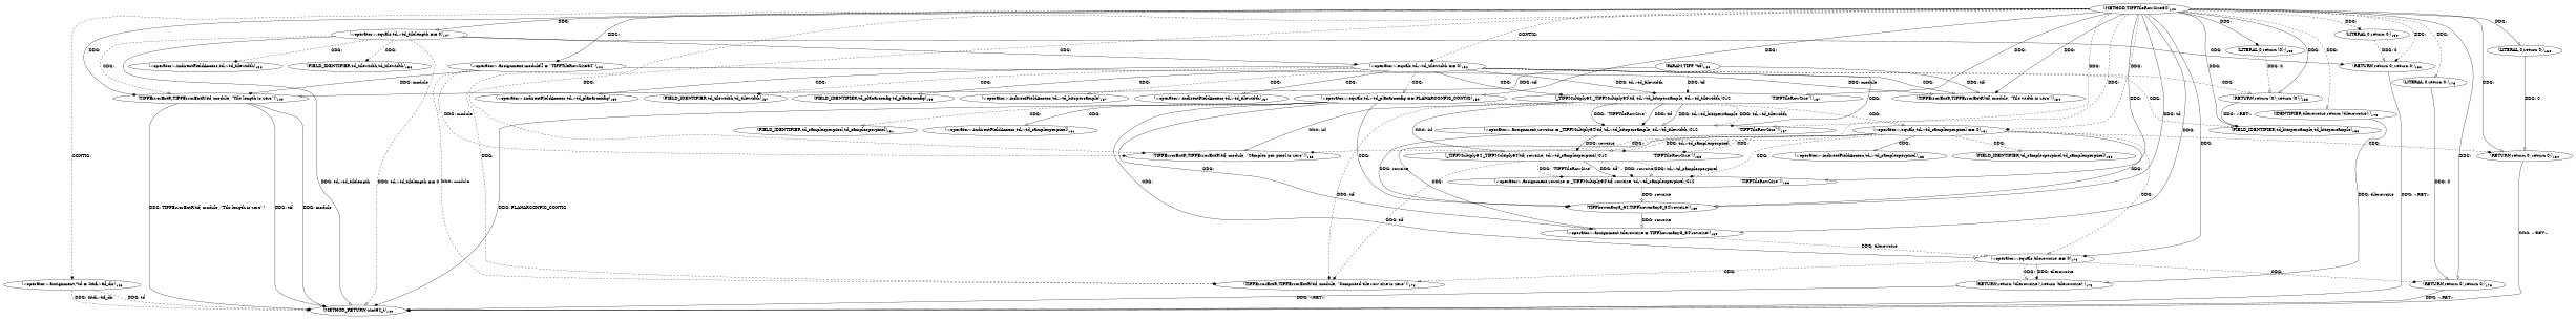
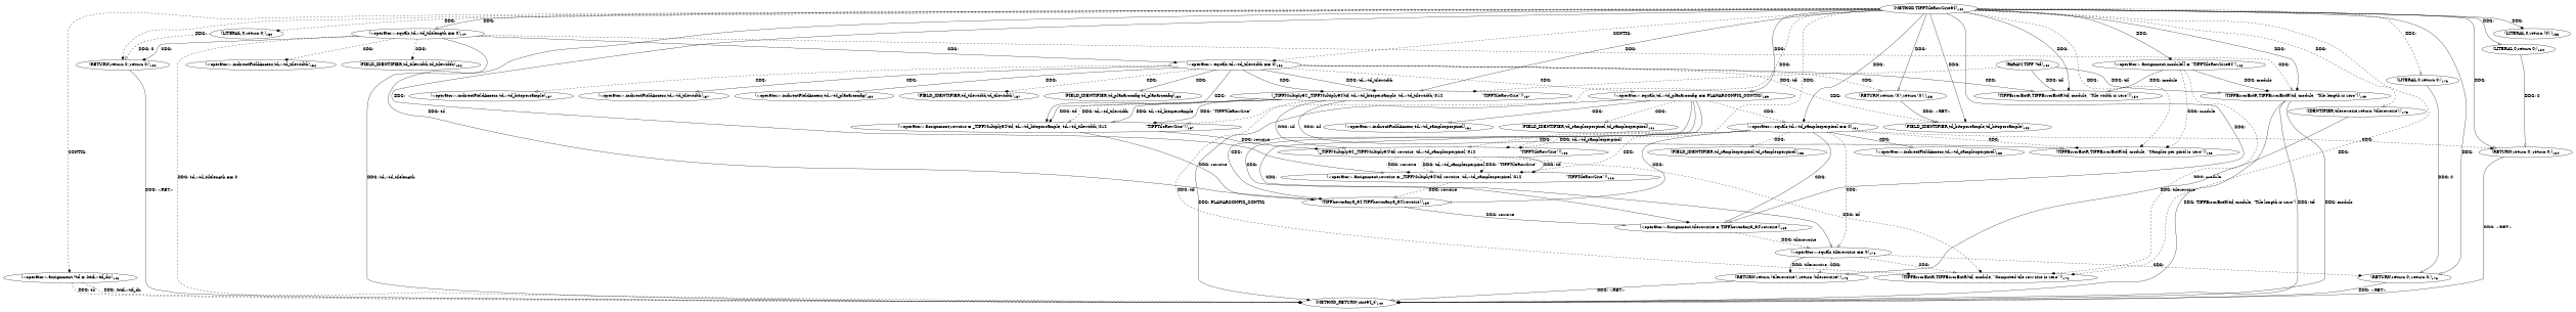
  digraph {
    edge [arrowhead=onormal style=solid]
    n1 [label=<(METHOD,TIFFTileRowSize64)<SUB>140</SUB>>]
    n2 [label=<(&lt;operator&gt;.assignment,module[] = &quot;TIFFTileRowSize64&quot;)<SUB>142</SUB>>]
    n3 [label=<(&lt;operator&gt;.assignment,*td = &amp;tif-&gt;tif_dir)<SUB>143</SUB>>]
    n4 [label=<(&lt;operator&gt;.assignment,rowsize = _TIFFMultiply64(tif, td-&gt;td_bitspersample, td-&gt;td_tilewidth,\012                              &quot;TIFFTileRowSize&quot;))<SUB>157</SUB>>]
    n5 [label=<(&lt;operator&gt;.assignment,tilerowsize = TIFFhowmany8_64(rowsize))<SUB>169</SUB>>]
    n6 [label=<(&lt;operator&gt;.equals,td-&gt;td_tilelength == 0)<SUB>147</SUB>>]
    n7 [label=<(&lt;operator&gt;.equals,td-&gt;td_tilewidth == 0)<SUB>152</SUB>>]
    n8 [label=<(&lt;operator&gt;.equals,td-&gt;td_planarconfig == PLANARCONFIG_CONTIG)<SUB>159</SUB>>]
    n9 [label=<(&lt;operator&gt;.equals,tilerowsize == 0)<SUB>170</SUB>>]
    n10 [label=<(IDENTIFIER,tilerowsize,return (tilerowsize);)<SUB>175</SUB>>]
    n11 [label=<(TIFFErrorExtR,TIFFErrorExtR(tif, module, &quot;Tile length is zero&quot;))<SUB>149</SUB>>]
    n12 [label=<(RETURN,return 0;,return 0;)<SUB>150</SUB>>]
    n13 [label=<(TIFFErrorExtR,TIFFErrorExtR(tif, module, &quot;Tile width is zero&quot;))<SUB>154</SUB>>]
    n14 [label=<(RETURN,return (0);,return (0);)<SUB>155</SUB>>]
    n15 [label=<(_TIFFMultiply64,_TIFFMultiply64(tif, td-&gt;td_bitspersample, td-&gt;td_tilewidth,\012                              &quot;TIFFTileRowSize&quot;))<SUB>157</SUB>>]
    n16 [label=<(&lt;operator&gt;.assignment,rowsize = _TIFFMultiply64(tif, rowsize, td-&gt;td_samplesperpixel,\012                                  &quot;TIFFTileRowSize&quot;))<SUB>166</SUB>>]
    n17 [label=<(TIFFhowmany8_64,TIFFhowmany8_64(rowsize))<SUB>169</SUB>>]
    n18 [label=<(TIFFErrorExtR,TIFFErrorExtR(tif, module, &quot;Computed tile row size is zero&quot;))<SUB>172</SUB>>]
    n19 [label=<(RETURN,return 0;,return 0;)<SUB>173</SUB>>]
    n20 [label=<(LITERAL,0,return 0;)<SUB>150</SUB>>]
    n21 [label=<(LITERAL,0,return (0);)<SUB>155</SUB>>]
    n22 [label=<(&lt;operator&gt;.equals,td-&gt;td_samplesperpixel == 0)<SUB>161</SUB>>]
    n23 [label=<(LITERAL,0,return 0;)<SUB>173</SUB>>]
    n24 [label=<(TIFFErrorExtR,TIFFErrorExtR(tif, module, &quot;Samples per pixel is zero&quot;))<SUB>163</SUB>>]
    n25 [label=<(RETURN,return 0;,return 0;)<SUB>164</SUB>>]
    n26 [label=<(_TIFFMultiply64,_TIFFMultiply64(tif, rowsize, td-&gt;td_samplesperpixel,\012                                  &quot;TIFFTileRowSize&quot;))<SUB>166</SUB>>]
    n27 [label=<(LITERAL,0,return 0;)<SUB>164</SUB>>]
    n28 [label=<(FIELD_IDENTIFIER,td_bitspersample,td_bitspersample)<SUB>150</SUB>>]
    n29 [label=<(PARAM,TIFF *tif)<SUB>140</SUB>>]
    n30 [label=<(METHOD_RETURN,uint64_t)<SUB>140</SUB>>]
    n31 [label=<(&lt;operator&gt;.indirectFieldAccess,td-&gt;td_tilewidth)<SUB>152</SUB>>]
    n32 [label=<(FIELD_IDENTIFIER,td_tilewidth,td_tilewidth)<SUB>152</SUB>>]
    n33 [label=<(&lt;operator&gt;.indirectFieldAccess,td-&gt;td_bitspersample)<SUB>157</SUB>>]
    n34 [label=<(&lt;operator&gt;.indirectFieldAccess,td-&gt;td_tilewidth)<SUB>157</SUB>>]
    n35 [label=<(&lt;operator&gt;.indirectFieldAccess,td-&gt;td_planarconfig)<SUB>159</SUB>>]
    n36 [label=<(FIELD_IDENTIFIER,td_tilewidth,td_tilewidth)<SUB>157</SUB>>]
    n37 [label=<(FIELD_IDENTIFIER,td_planarconfig,td_planarconfig)<SUB>159</SUB>>]
    n38 [label=<(&lt;operator&gt;.indirectFieldAccess,td-&gt;td_samplesperpixel)<SUB>161</SUB>>]
    n39 [label=<(FIELD_IDENTIFIER,td_samplesperpixel,td_samplesperpixel)<SUB>161</SUB>>]
    n40 [label=<(RETURN,return (tilerowsize);,return (tilerowsize);)<SUB>175</SUB>>]
    n41 [label=<(&lt;operator&gt;.indirectFieldAccess,td-&gt;td_samplesperpixel)<SUB>166</SUB>>]
    n42 [label=<(FIELD_IDENTIFIER,td_samplesperpixel,td_samplesperpixel)<SUB>166</SUB>>]
    n1 -> n2 [arrowhead=diamond label="DDG: "]
    n1 -> n3 [arrowhead=diamond label="CONTIG: " style=dashed]
    n1 -> n4 [label="DDG: " style=dashed]
    n1 -> n5 [label="DDG: "]
    n1 -> n6 [label="DDG: "]
    n1 -> n7 [arrowhead=diamond label="CONTIG: " style=dashed]
    n1 -> n8 [label="DDG: "]
-   n1 -> n9 [arrowhead=diamond label="DDG: "]
    n1 -> n10 [label="DDG: " style=dashed]
    n1 -> n11 [arrowhead=diamond label="DDG: "]
    n1 -> n12 [arrowhead=diamond label="DDG: " style=dashed]
    n1 -> n13 [arrowhead=diamond label="DDG: "]
    n1 -> n14 [label="DDG: "]
    n1 -> n15 [label="DDG: "]
    n1 -> n16 [label="DDG: "]
    n1 -> n17 [label="DDG: td"]
    n1 -> n18 [arrowhead=diamond label="DDG: " style=dashed]
    n1 -> n19 [label="DDG: "]
    n1 -> n20 [arrowhead=diamond label="DDG: " style=dashed]
    n1 -> n21 [arrowhead=diamond label="DDG: "]
-   n1 -> n22 [arrowhead=diamond label="DDG: " style=dashed]
+   n1 -> n22 [arrowhead=diamond label="DDG: "]
    n1 -> n23 [label="DDG: " style=dashed]
    n1 -> n24 [arrowhead=diamond label="DDG: " style=dashed]
    n1 -> n25 [label="DDG: "]
    n1 -> n26 [label="DDG: " style=dashed]
    n1 -> n27 [label="DDG: "]
    n1 -> n28 [arrowhead=diamond label="DDG: "]
    n2 -> n11 [arrowhead=diamond label="DDG: module"]
    n2 -> n13 [label="DDG: module"]
    n2 -> n18 [arrowhead=diamond label="DDG: module" style=dashed]
    n2 -> n24 [arrowhead=diamond label="DDG: module" style=dashed]
    n3 -> n30 [arrowhead=diamond label="DDG: td" style=dashed]
    n3 -> n30 [label="DDG: &amp;tif-&gt;tif_dir" style=dashed]
    n4 -> n17 [arrowhead=diamond label="DDG: rowsize"]
    n4 -> n26 [arrowhead=diamond label="DDG: rowsize"]
    n5 -> n9 [label="DDG: tilerowsize" style=dashed]
    n6 -> n7 [arrowhead=diamond label="CDG: "]
    n6 -> n11 [label="CDG: " style=dashed]
    n6 -> n12 [arrowhead=diamond label="CDG: "]
    n6 -> n30 [label="DDG: td-&gt;td_tilelength"]
    n6 -> n30 [label="DDG: td-&gt;td_tilelength == 0" style=dashed]
    n6 -> n31 [arrowhead=diamond label="CDG: " style=dashed]
    n6 -> n32 [arrowhead=diamond label="CDG: " style=dashed]
    n7 -> n4 [arrowhead=diamond label="CDG: "]
    n7 -> n8 [label="CDG: " style=dashed]
    n7 -> n13 [label="CDG: "]
    n7 -> n14 [label="CDG: " style=dashed]
    n7 -> n15 [arrowhead=diamond label="DDG: td-&gt;td_tilewidth"]
    n7 -> n15 [arrowhead=diamond label="CDG: "]
    n7 -> n28 [label="CDG: " style=dashed]
    n7 -> n33 [label="CDG: " style=dashed]
    n7 -> n34 [label="CDG: "]
-   n7 -> n35 [label="CDG: "]
+   n7 -> n35 [label="DDG: "]
    n7 -> n36 [arrowhead=diamond label="CDG: " style=dashed]
    n7 -> n37 [label="CDG: "]
    n8 -> n5 [arrowhead=diamond label="CDG: "]
    n8 -> n9 [label="CDG: "]
    n8 -> n17 [arrowhead=diamond label="CDG: "]
    n8 -> n22 [label="CDG: " style=dashed]
    n8 -> n30 [arrowhead=diamond label="DDG: PLANARCONFIG_CONTIG"]
    n8 -> n38 [label="CDG: "]
    n8 -> n39 [label="CDG: " style=dashed]
    n9 -> n18 [label="CDG: " style=dashed]
    n9 -> n19 [arrowhead=diamond label="CDG: " style=dashed]
    n9 -> n40 [arrowhead=diamond label="DDG: tilerowsize"]
    n9 -> n40 [label="CDG: " style=dashed]
    n10 -> n40 [label="DDG: tilerowsize"]
    n11 -> n30 [label="DDG: tif"]
    n11 -> n30 [arrowhead=diamond label="DDG: module"]
    n11 -> n30 [arrowhead=diamond label="DDG: TIFFErrorExtR(tif, module, &quot;Tile length is zero&quot;)"]
    n12 -> n30 [arrowhead=diamond label="DDG: &lt;RET&gt;"]
    n14 -> n28 [label="DDG: &lt;RET&gt;"]
    n15 -> n4 [arrowhead=diamond label="DDG: tif"]
    n15 -> n4 [label="DDG: td-&gt;td_bitspersample"]
    n15 -> n4 [label="DDG: td-&gt;td_tilewidth" style=dashed]
    n15 -> n4 [arrowhead=diamond label="DDG: &quot;TIFFTileRowSize&quot;"]
    n15 -> n18 [arrowhead=diamond label="DDG: tif" style=dashed]
    n15 -> n24 [label="DDG: tif"]
    n15 -> n26 [label="DDG: tif"]
    n16 -> n17 [label="DDG: rowsize" style=dashed]
    n17 -> n5 [label="DDG: rowsize"]
    n19 -> n30 [arrowhead=diamond label="DDG: &lt;RET&gt;"]
    n20 -> n12 [label="DDG: 0" style=dashed]
-   n21 -> n14 [label="DDG: 0" style=dashed]
    n22 -> n5 [label="CDG: "]
    n22 -> n9 [label="CDG: " style=dashed]
    n22 -> n16 [arrowhead=diamond label="CDG: " style=dashed]
    n22 -> n17 [label="CDG: "]
    n22 -> n24 [arrowhead=diamond label="CDG: " style=dashed]
    n22 -> n25 [arrowhead=diamond label="CDG: " style=dashed]
    n22 -> n26 [arrowhead=diamond label="DDG: td-&gt;td_samplesperpixel" style=dashed]
    n22 -> n26 [arrowhead=diamond label="CDG: " style=dashed]
    n22 -> n41 [label="CDG: "]
    n22 -> n42 [label="CDG: " style=dashed]
    n23 -> n19 [label="DDG: 0"]
    n25 -> n30 [label="DDG: &lt;RET&gt;"]
    n26 -> n16 [arrowhead=diamond label="DDG: tif"]
    n26 -> n16 [arrowhead=diamond label="DDG: rowsize" style=dashed]
    n26 -> n16 [label="DDG: td-&gt;td_samplesperpixel" style=dashed]
    n26 -> n16 [arrowhead=diamond label="DDG: &quot;TIFFTileRowSize&quot;" style=dashed]
    n26 -> n18 [arrowhead=diamond label="DDG: tif" style=dashed]
    n27 -> n25 [label="DDG: 0"]
    n29 -> n11 [label="DDG: tif"]
    n29 -> n13 [label="DDG: tif"]
    n29 -> n15 [arrowhead=diamond label="DDG: tif" style=dashed]
    n40 -> n30 [label="DDG: &lt;RET&gt;"]
  }
